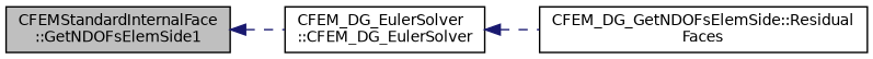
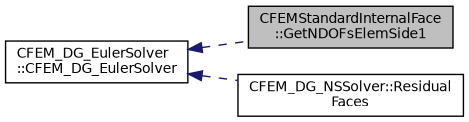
  digraph {
    rankdir=LR
    node [color=black fillcolor=white fontname=Helvetica fontsize=10 shape=record style=filled]
    edge [color=midnightblue dir=back fontname=Helvetica fontsize=10 labelfontname=Helvetica labelfontsize=10 style=dashed]
    n1 [fillcolor=grey75 fontcolor=black height=0.2 label="CFEMStandardInternalFace\l::GetNDOFsElemSide1" width=0.4]
    n2 [height=0.2 label="CFEM_DG_EulerSolver\l::CFEM_DG_EulerSolver" width=0.4]
-   n3 [height=0.2 label="CFEM_DG_GetNDOFsElemSide::Residual\lFaces" width=0.4]
-   n1 -> n2
+   n3 [height=0.2 label="CFEM_DG_NSSolver::Residual\lFaces" width=0.4]
+   n2 -> n1
    n2 -> n3
  }
